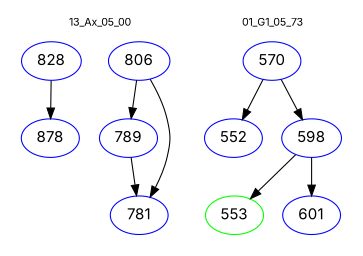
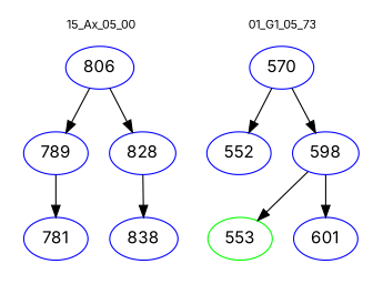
  digraph {
    fontname=Inter
    node [color=blue fontname=Inter]
    edge [color=black fontname=Inter]
    n1 [label=806]
    n2 [label=789]
    n3 [label=828]
    n4 [label=781]
-   n5 [label=878]
+   n5 [label=838]
    n6 [label=570]
    n7 [label=552]
    n8 [label=598]
    n9 [color=green label=553]
    n10 [label=601]
    subgraph cluster_1 {
      color=white
      fontsize=10
-     label="13_Ax_05_00"
+     label="15_Ax_05_00"
      n1
      n2
      n3
      n4
      n5
    }
    subgraph cluster_2 {
      color=white
      fontsize=10
      label="01_G1_05_73"
      n6
      n7
      n8
      n9
      n10
    }
    n1 -> n2
-   n1 -> n4
+   n1 -> n3
    n2 -> n4
    n3 -> n5
    n6 -> n7
    n6 -> n8
    n8 -> n9
    n8 -> n10
  }
